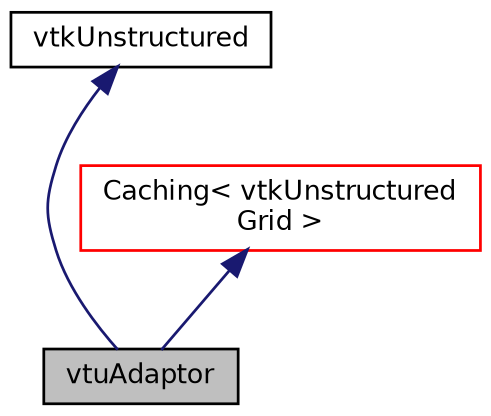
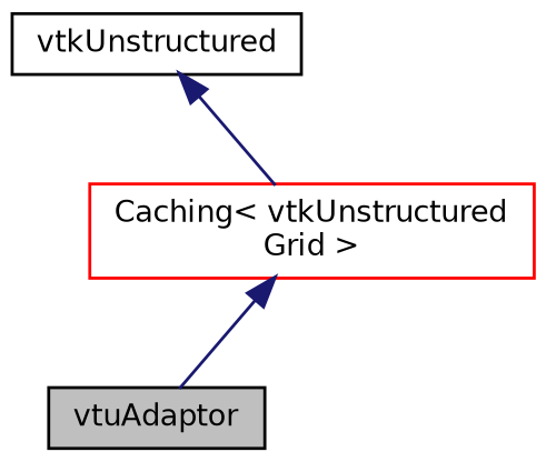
  digraph {
    node [color=black fontname=Helvetica fontsize=10 shape=record]
    edge [color=midnightblue dir=back fontname=Helvetica fontsize=10 labelfontname=Helvetica labelfontsize=10 style=solid]
    n1 [fillcolor=grey75 fontcolor=black height=0.2 label=vtuAdaptor style=filled width=0.4]
    n2 [color=red height=0.2 label="Caching\< vtkUnstructured\lGrid \>" width=0.4]
    n3 [height=0.2 label=vtkUnstructured width=0.4]
    n2 -> n1
-   n3 -> n1
+   n3 -> n2
  }
